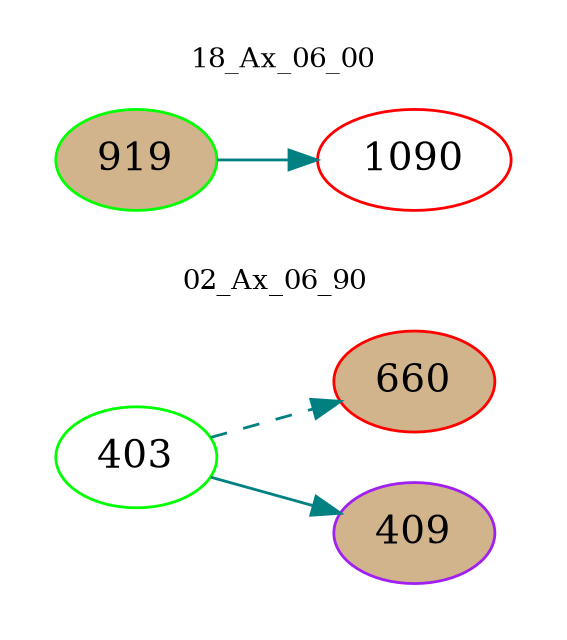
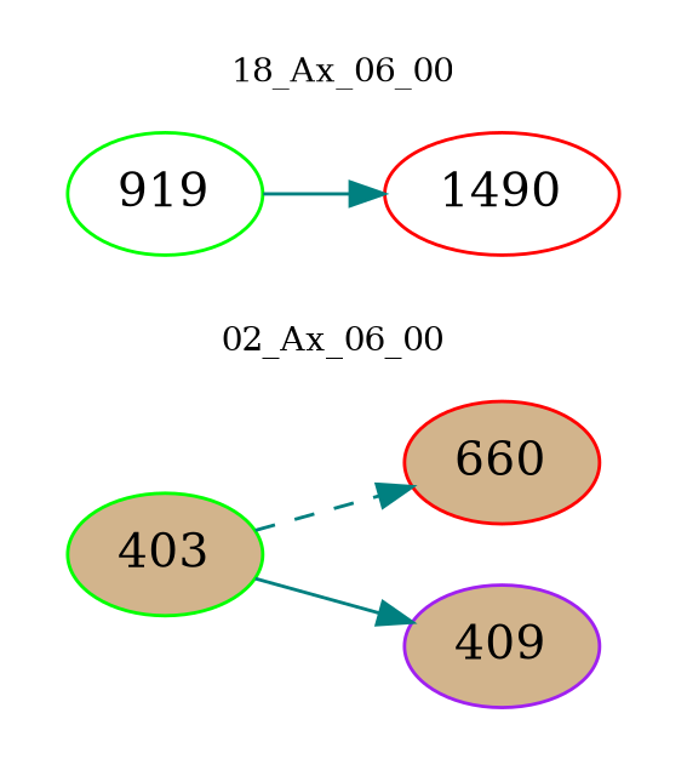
  digraph {
    rankdir=LR
    node [color=green fillcolor=tan style=filled]
    edge [color=teal style=solid]
-   n1 [fillcolor=white label=403]
+   n1 [label=403]
    n2 [color=purple label=409]
    n3 [color=red label=660]
-   n4 [label=919]
-   n5 [color=red fillcolor=white label=1090]
+   n4 [fillcolor=white label=919]
+   n5 [color=red fillcolor=white label=1490]
    subgraph cluster_1 {
      color=white
      fontsize=10
-     label="02_Ax_06_90"
+     label="02_Ax_06_00"
      n1
      n2
      n3
    }
    subgraph cluster_2 {
      color=white
      fontsize=10
      label="18_Ax_06_00"
      n4
      n5
    }
    n1 -> n2
    n1 -> n3 [style=dashed]
    n4 -> n5
  }
